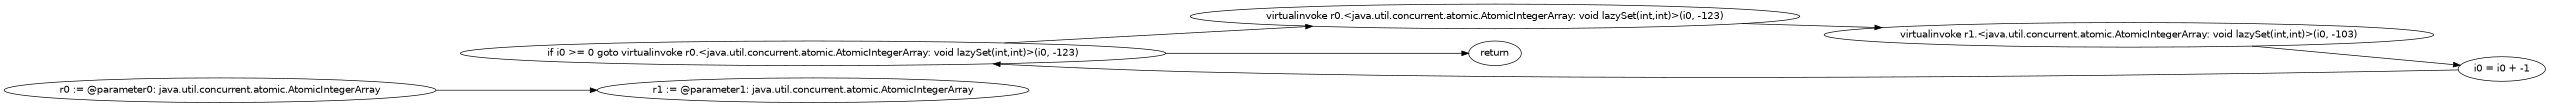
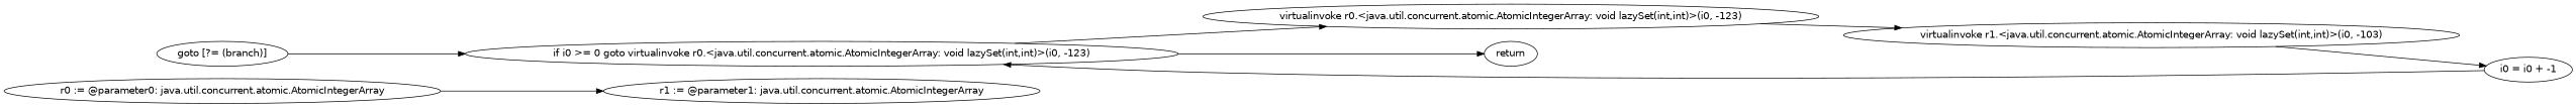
  digraph {
    fontname="DejaVu Sans"
    rankdir=LR
    node [fontname="DejaVu Sans"]
    edge [fontname="DejaVu Sans"]
    "r0 := @parameter0: java.util.concurrent.atomic.AtomicIntegerArray"
    "r1 := @parameter1: java.util.concurrent.atomic.AtomicIntegerArray"
+   "goto [?= (branch)]"
    "if i0 >= 0 goto virtualinvoke r0.<java.util.concurrent.atomic.AtomicIntegerArray: void lazySet(int,int)>(i0, -123)"
    "virtualinvoke r0.<java.util.concurrent.atomic.AtomicIntegerArray: void lazySet(int,int)>(i0, -123)"
    return
    "virtualinvoke r1.<java.util.concurrent.atomic.AtomicIntegerArray: void lazySet(int,int)>(i0, -103)"
    "i0 = i0 + -1"
    "r0 := @parameter0: java.util.concurrent.atomic.AtomicIntegerArray" -> "r1 := @parameter1: java.util.concurrent.atomic.AtomicIntegerArray"
+   "goto [?= (branch)]" -> "if i0 >= 0 goto virtualinvoke r0.<java.util.concurrent.atomic.AtomicIntegerArray: void lazySet(int,int)>(i0, -123)"
    "if i0 >= 0 goto virtualinvoke r0.<java.util.concurrent.atomic.AtomicIntegerArray: void lazySet(int,int)>(i0, -123)" -> "virtualinvoke r0.<java.util.concurrent.atomic.AtomicIntegerArray: void lazySet(int,int)>(i0, -123)"
    "if i0 >= 0 goto virtualinvoke r0.<java.util.concurrent.atomic.AtomicIntegerArray: void lazySet(int,int)>(i0, -123)" -> return
    "virtualinvoke r0.<java.util.concurrent.atomic.AtomicIntegerArray: void lazySet(int,int)>(i0, -123)" -> "virtualinvoke r1.<java.util.concurrent.atomic.AtomicIntegerArray: void lazySet(int,int)>(i0, -103)"
    "virtualinvoke r1.<java.util.concurrent.atomic.AtomicIntegerArray: void lazySet(int,int)>(i0, -103)" -> "i0 = i0 + -1"
    "i0 = i0 + -1" -> "if i0 >= 0 goto virtualinvoke r0.<java.util.concurrent.atomic.AtomicIntegerArray: void lazySet(int,int)>(i0, -123)"
  }
